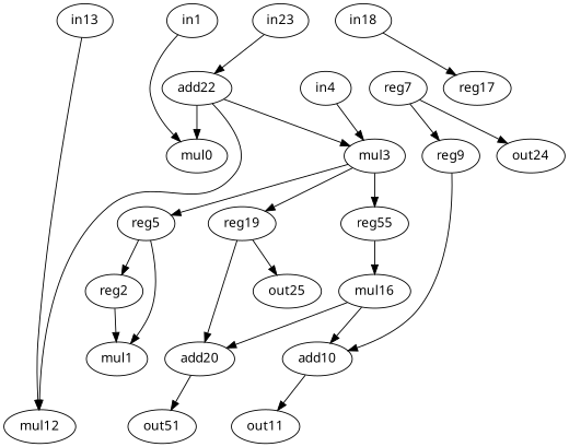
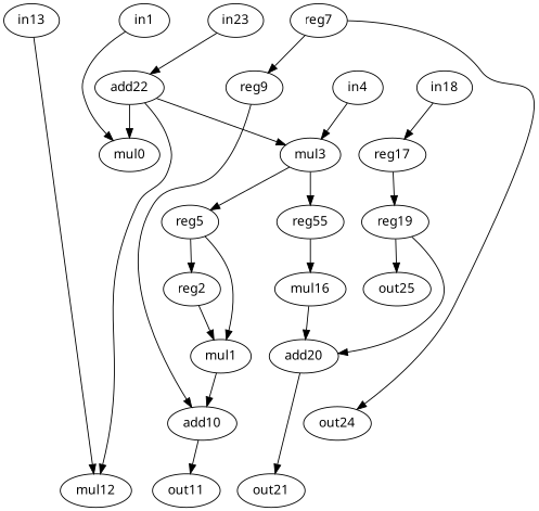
  digraph {
    fontname="Noto Sans"
    node [fontname="Noto Sans" op=reg]
    edge [fontname="Noto Sans" port=0 weight=0]
    n1 [label=mul0 op=mul]
    n2 [label=reg2]
    n3 [label=mul1 op=mul]
    n4 [label=in1 op=in]
    n5 [label=add10 op=add]
    n6 [label=out11 op=out]
    n7 [label=mul12 op=mul]
    n8 [label=in13 op=in]
    n9 [label=mul16 op=mul]
    n10 [label=add20 op=add]
    n11 [label=reg55]
-   n12 [label=out51 op=out]
+   n12 [label=out21 op=out]
    n13 [label=reg17]
    n14 [label=reg19]
    n15 [label=out25 op=out]
    n16 [label=in18 op=in]
    n17 [label=add22 op=addi value=2]
    n18 [label=mul3 op=mul]
    n19 [label=reg5]
    n20 [label=in23 op=in]
    n21 [label=out24 op=out]
    n22 [label=in4 op=in]
    n23 [label=reg7]
    n24 [label=reg9]
    n2 -> n3 [port=1]
-   n9 -> n5
+   n3 -> n5
    n4 -> n1 [port=1]
    n5 -> n6
    n8 -> n7 [port=1]
    n9 -> n10 [port=1]
    n10 -> n12
    n11 -> n9 [port=1 weight=1]
-   n18 -> n14
+   n13 -> n14
    n14 -> n10
    n14 -> n15
    n16 -> n13
    n17 -> n1 [weight=4]
    n17 -> n7
    n17 -> n18
    n18 -> n11 [weight=1]
    n18 -> n19
    n19 -> n2
    n19 -> n3
    n20 -> n17
    n22 -> n18 [port=1]
    n23 -> n21
    n23 -> n24
    n24 -> n5 [port=1]
  }
